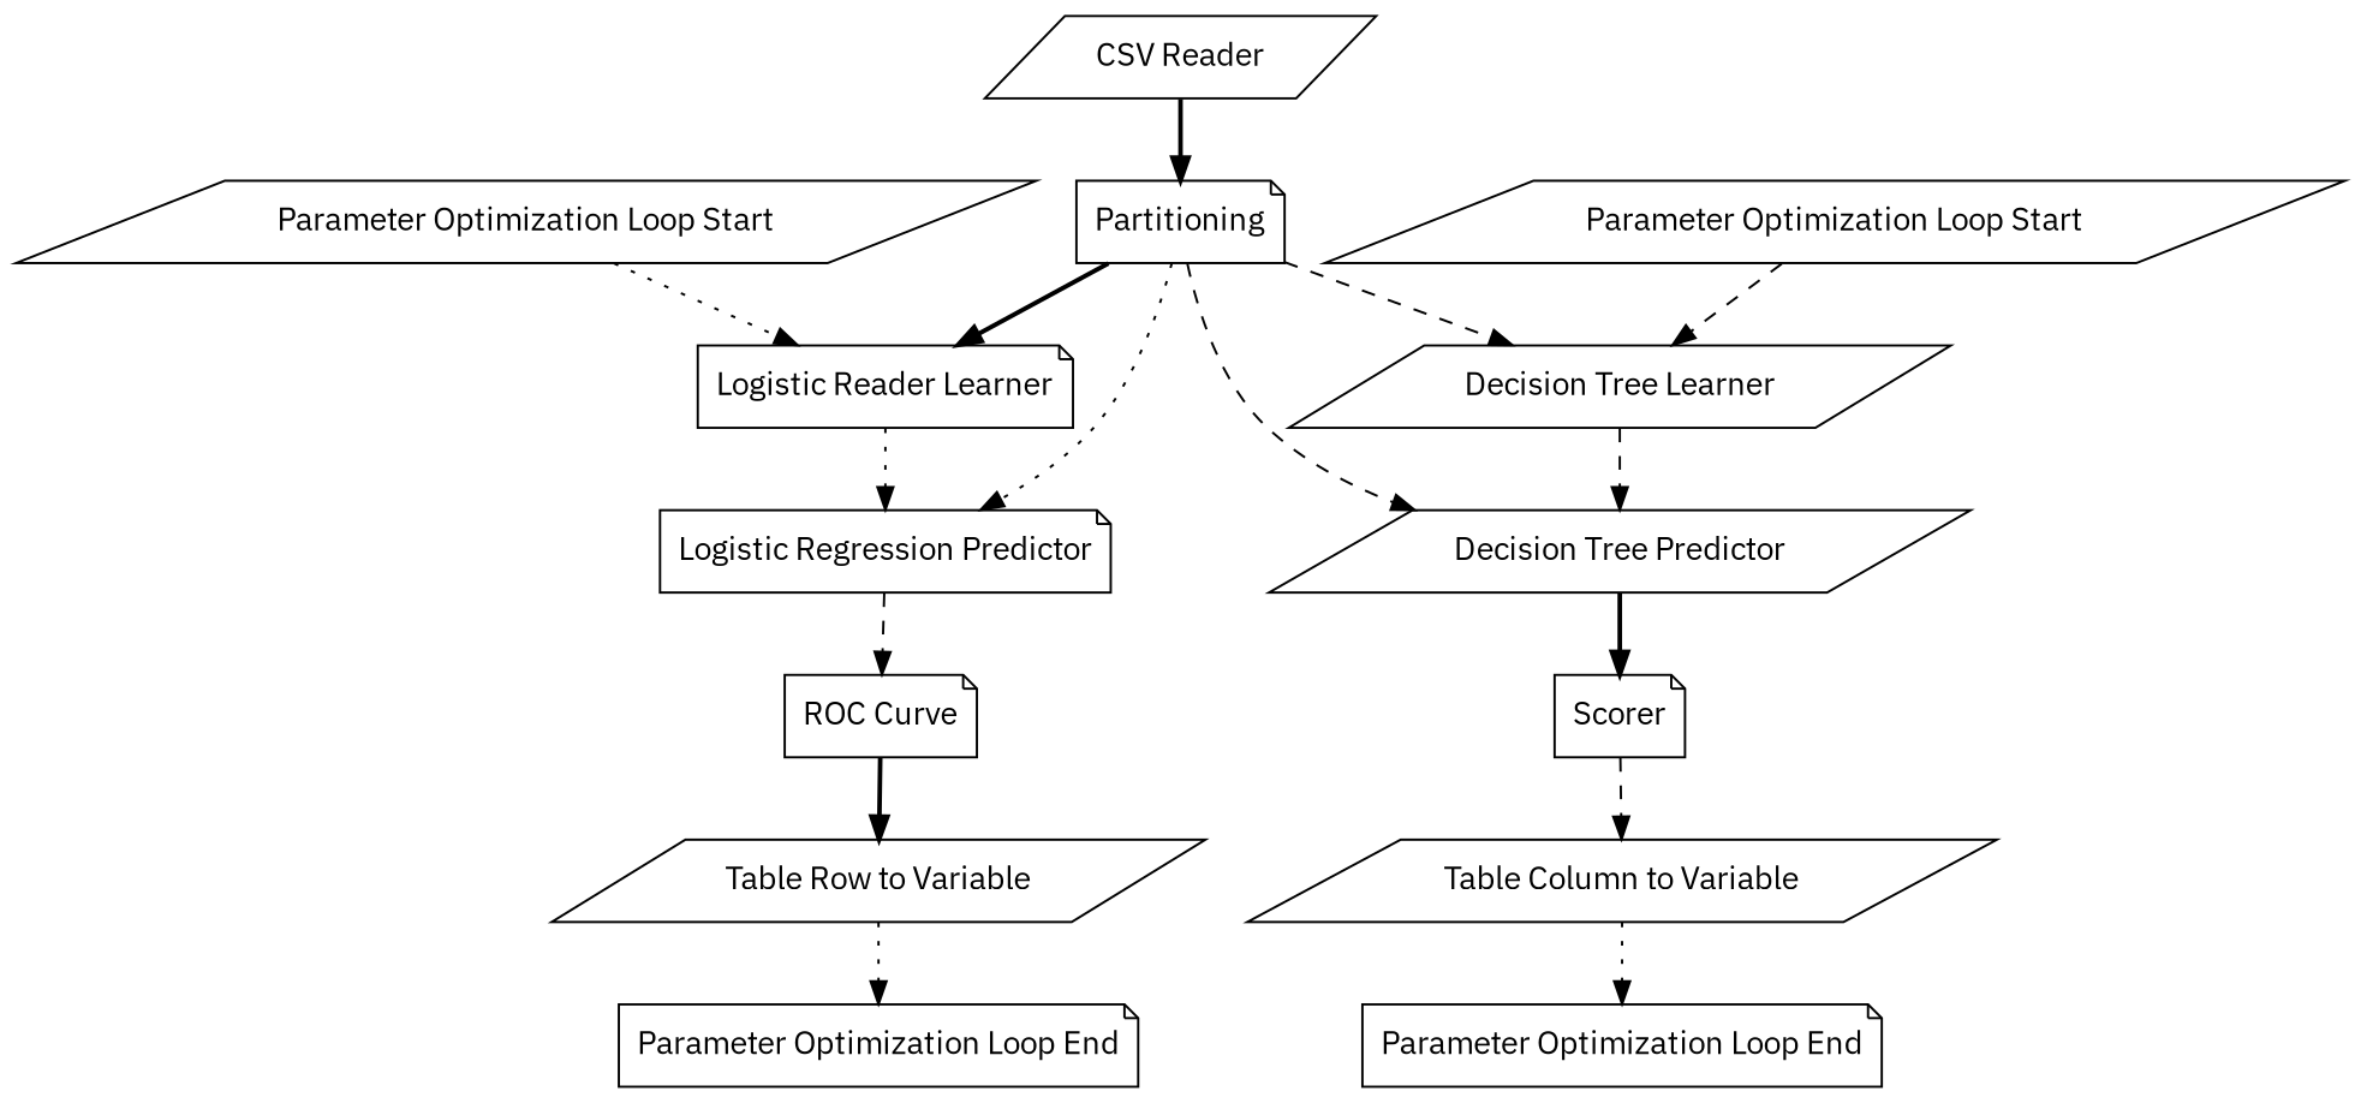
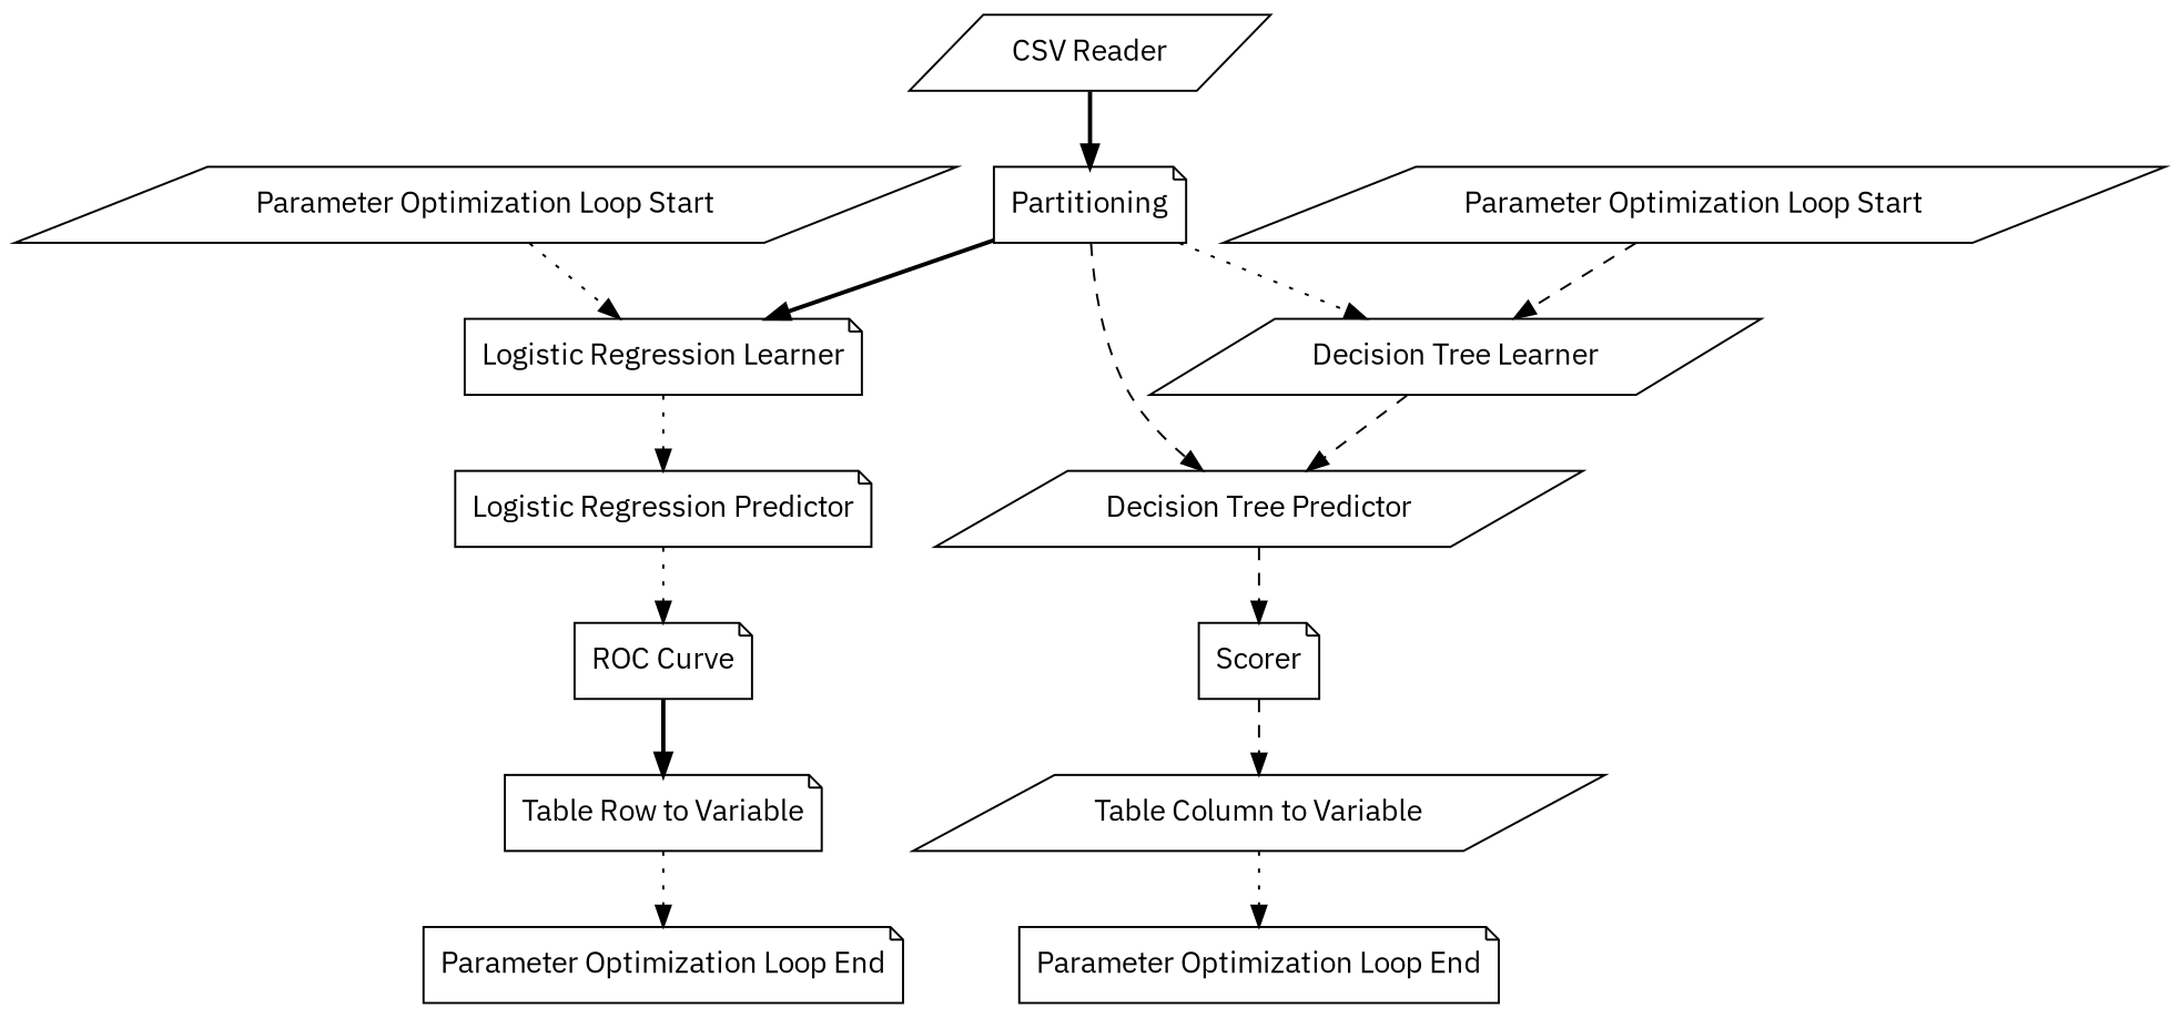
  digraph {
    fontname="IBM Plex Sans"
    rankdir=TB
    node [fontname="IBM Plex Sans" shape=note]
    edge [fontname="IBM Plex Sans" style=dotted]
    n1 [label="CSV Reader" shape=parallelogram]
    n2 [label=Partitioning]
-   n3 [label="Logistic Reader Learner"]
+   n3 [label="Logistic Regression Learner"]
    n4 [label="Decision Tree Learner" shape=parallelogram]
    n5 [label="Decision Tree Predictor" shape=parallelogram]
    n6 [label="Logistic Regression Predictor"]
    n7 [label=Scorer]
    n8 [label="ROC Curve"]
    n9 [label="Table Column to Variable" shape=parallelogram]
-   n10 [label="Table Row to Variable" shape=parallelogram]
+   n10 [label="Table Row to Variable"]
    n11 [label="Parameter Optimization Loop End"]
    n12 [label="Parameter Optimization Loop Start" shape=parallelogram]
    n13 [label="Parameter Optimization Loop Start" shape=parallelogram]
    n14 [label="Parameter Optimization Loop End"]
    n1 -> n2 [style=bold]
    n2 -> n3 [style=bold]
-   n2 -> n4 [style=dashed]
+   n2 -> n4
    n2 -> n5 [style=dashed]
-   n2 -> n6
    n3 -> n6
    n4 -> n5 [style=dashed]
-   n5 -> n7 [style=bold]
-   n6 -> n8 [style=dashed]
+   n5 -> n7 [style=dashed]
+   n6 -> n8
    n7 -> n9 [style=dashed]
    n8 -> n10 [style=bold]
    n9 -> n11
    n10 -> n14
    n12 -> n3
    n13 -> n4 [style=dashed]
  }
